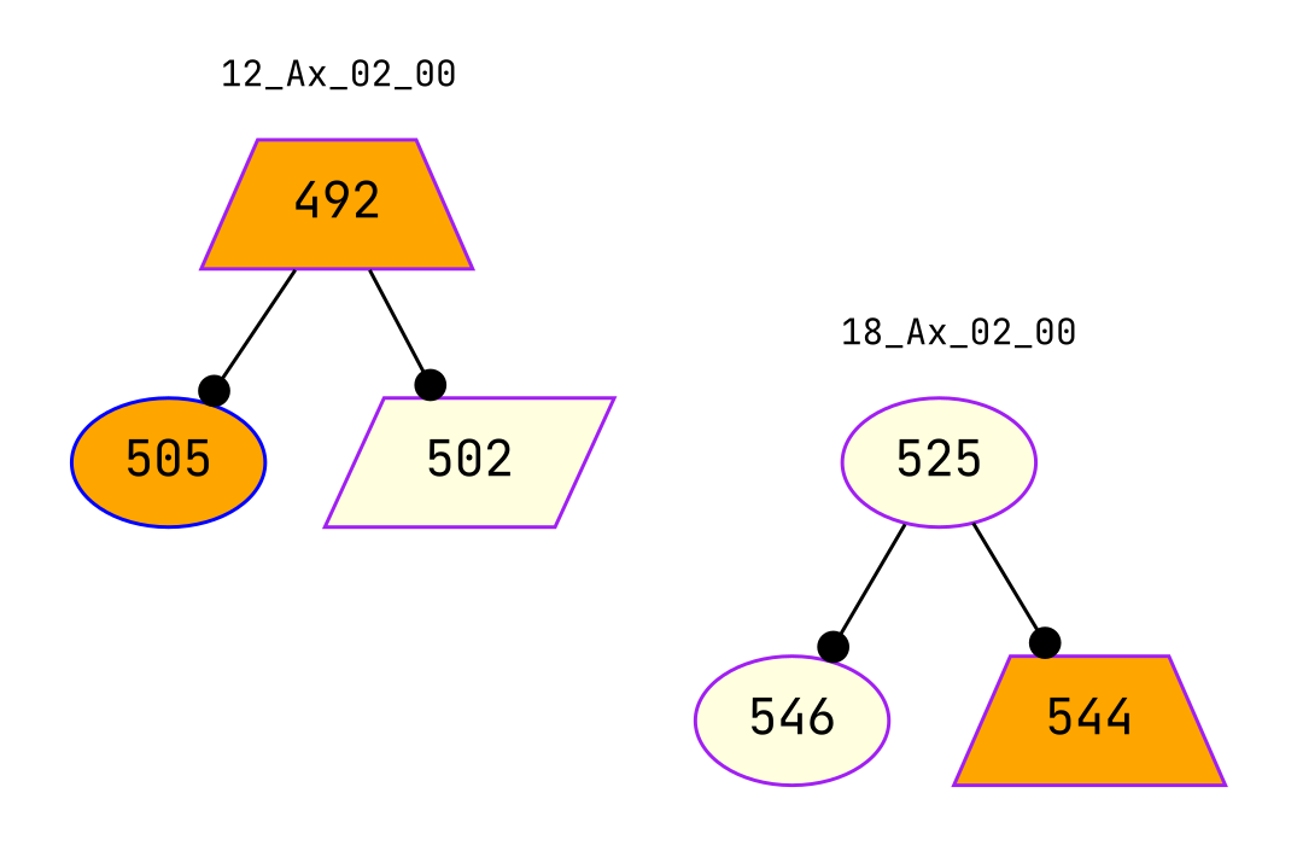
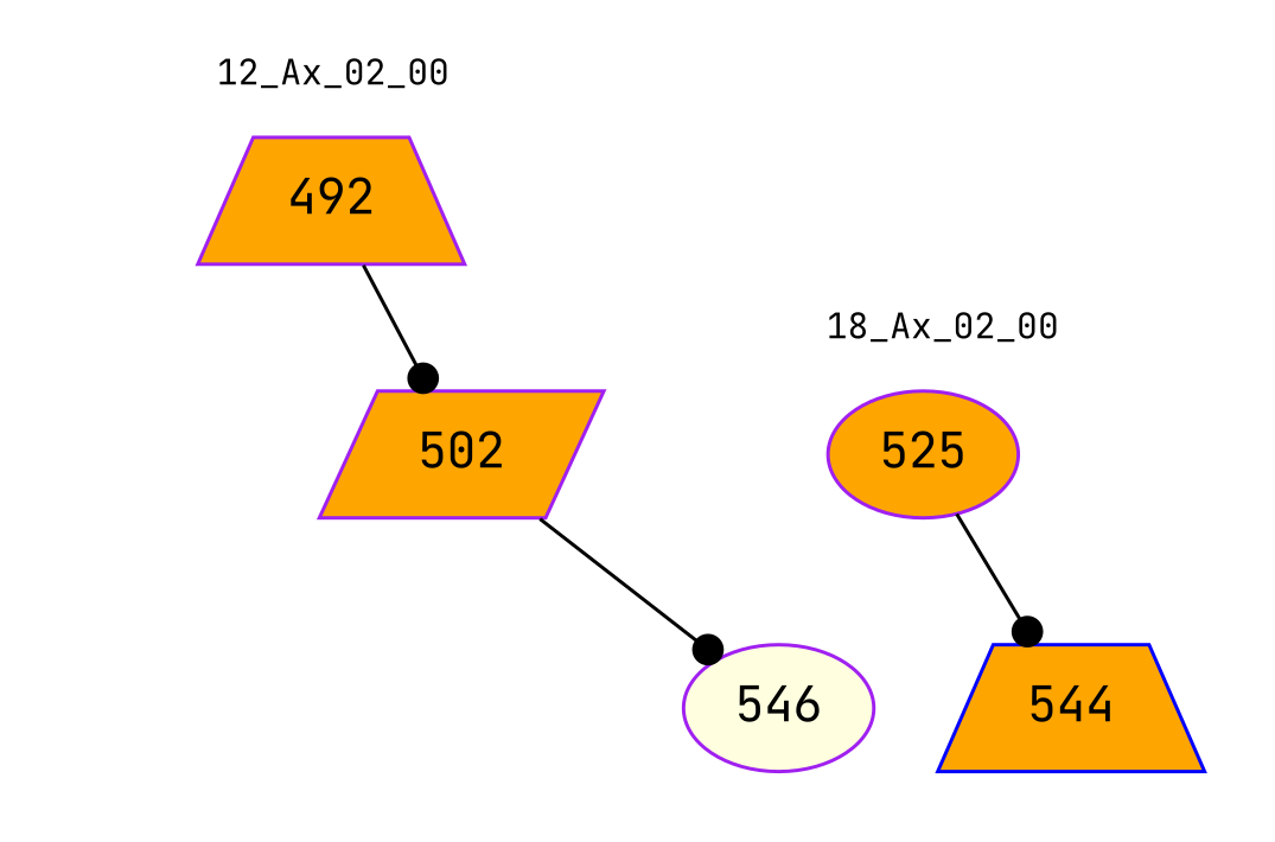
  digraph {
    fontname="JetBrains Mono"
    node [color=purple fillcolor=orange fontname="JetBrains Mono" shape=ellipse style=filled]
    edge [arrowhead=dot color=black fontname="JetBrains Mono"]
    n1 [label=492 shape=trapezium]
-   n2 [color=blue label=505]
-   n3 [fillcolor=lightyellow label=502 shape=parallelogram]
-   n4 [fillcolor=lightyellow label=525]
+   n3 [label=502 shape=parallelogram]
+   n4 [label=525]
    n5 [fillcolor=lightyellow label=546]
-   n6 [label=544 shape=trapezium]
+   n6 [color=blue label=544 shape=trapezium]
    subgraph cluster_1 {
      color=white
      fontsize=10
      label="12_Ax_02_00"
      n1
-     n2
      n3
    }
    subgraph cluster_2 {
      color=white
      fontsize=10
      label="18_Ax_02_00"
      n4
      n5
      n6
    }
-   n1 -> n2
    n1 -> n3
-   n4 -> n5
+   n3 -> n5
    n4 -> n6
  }
